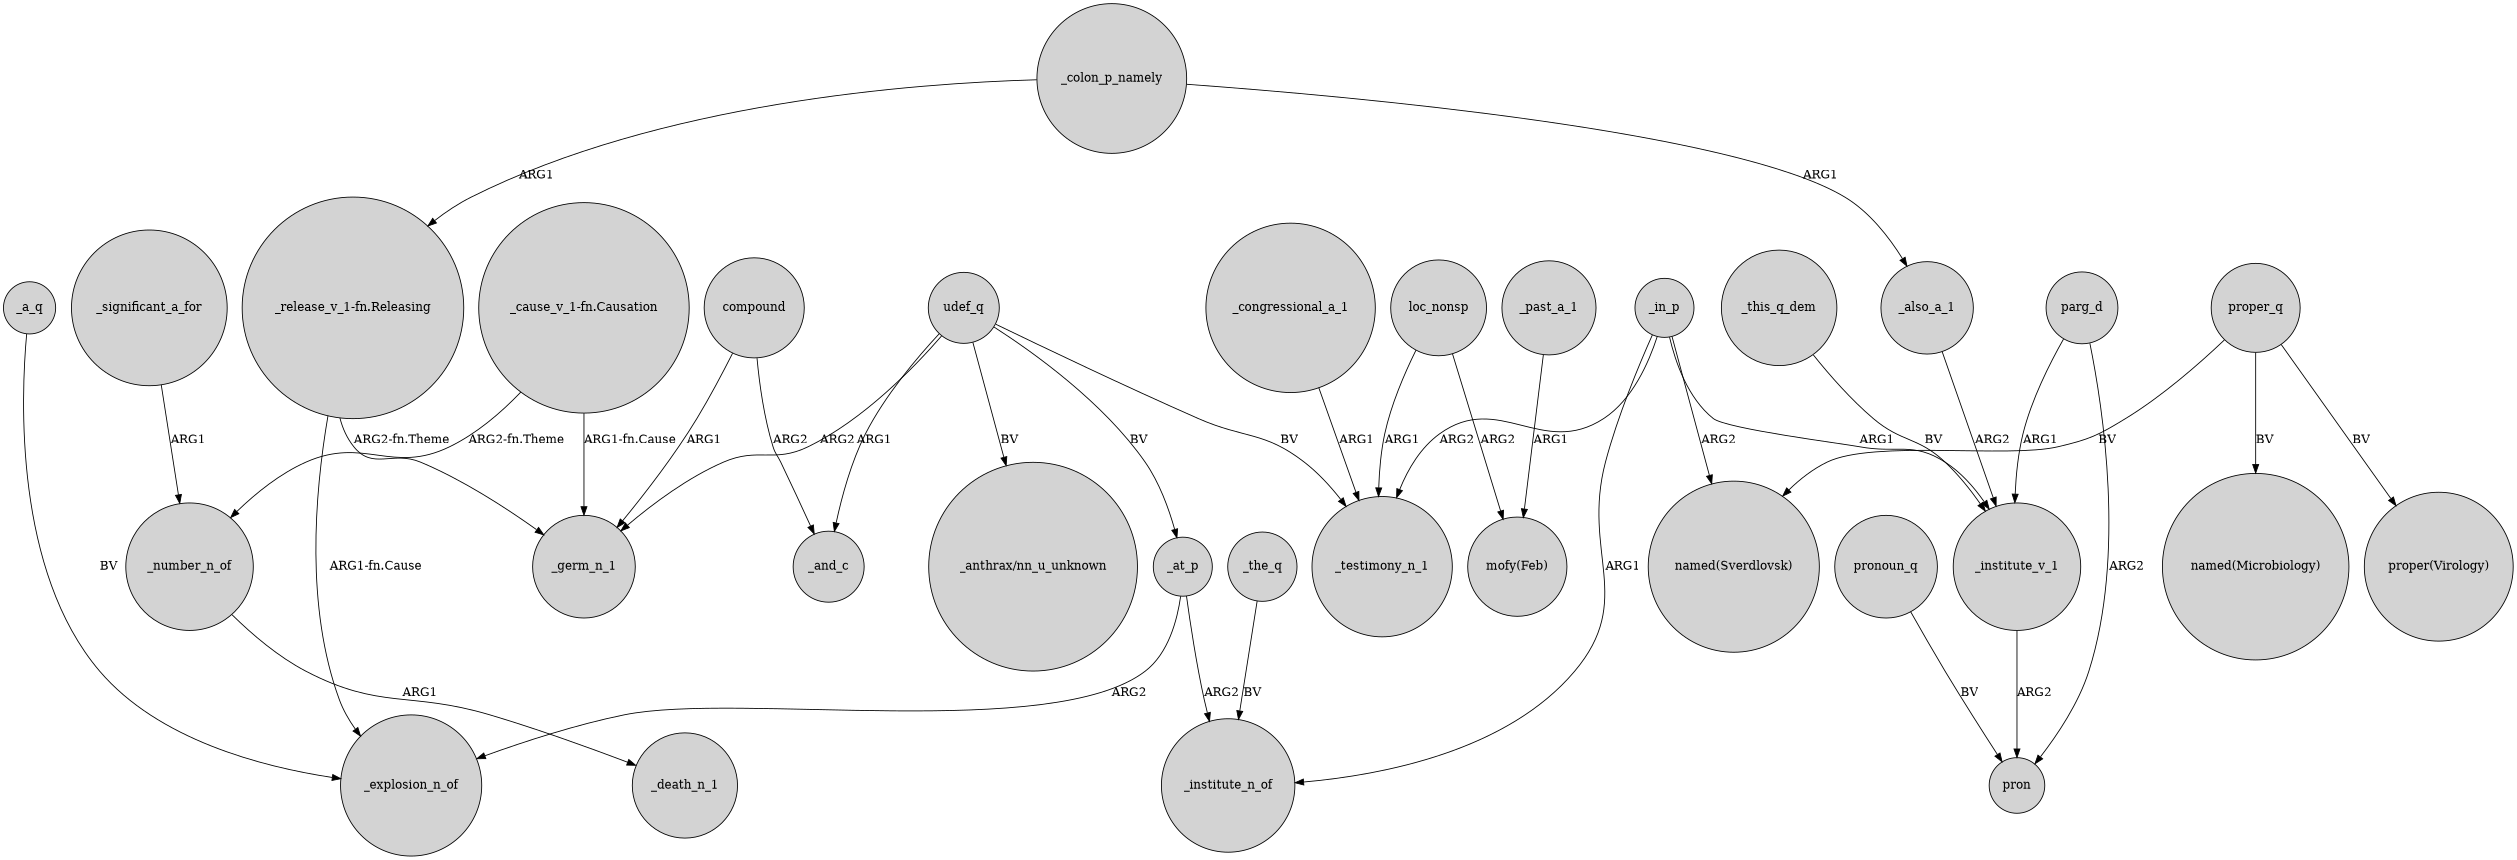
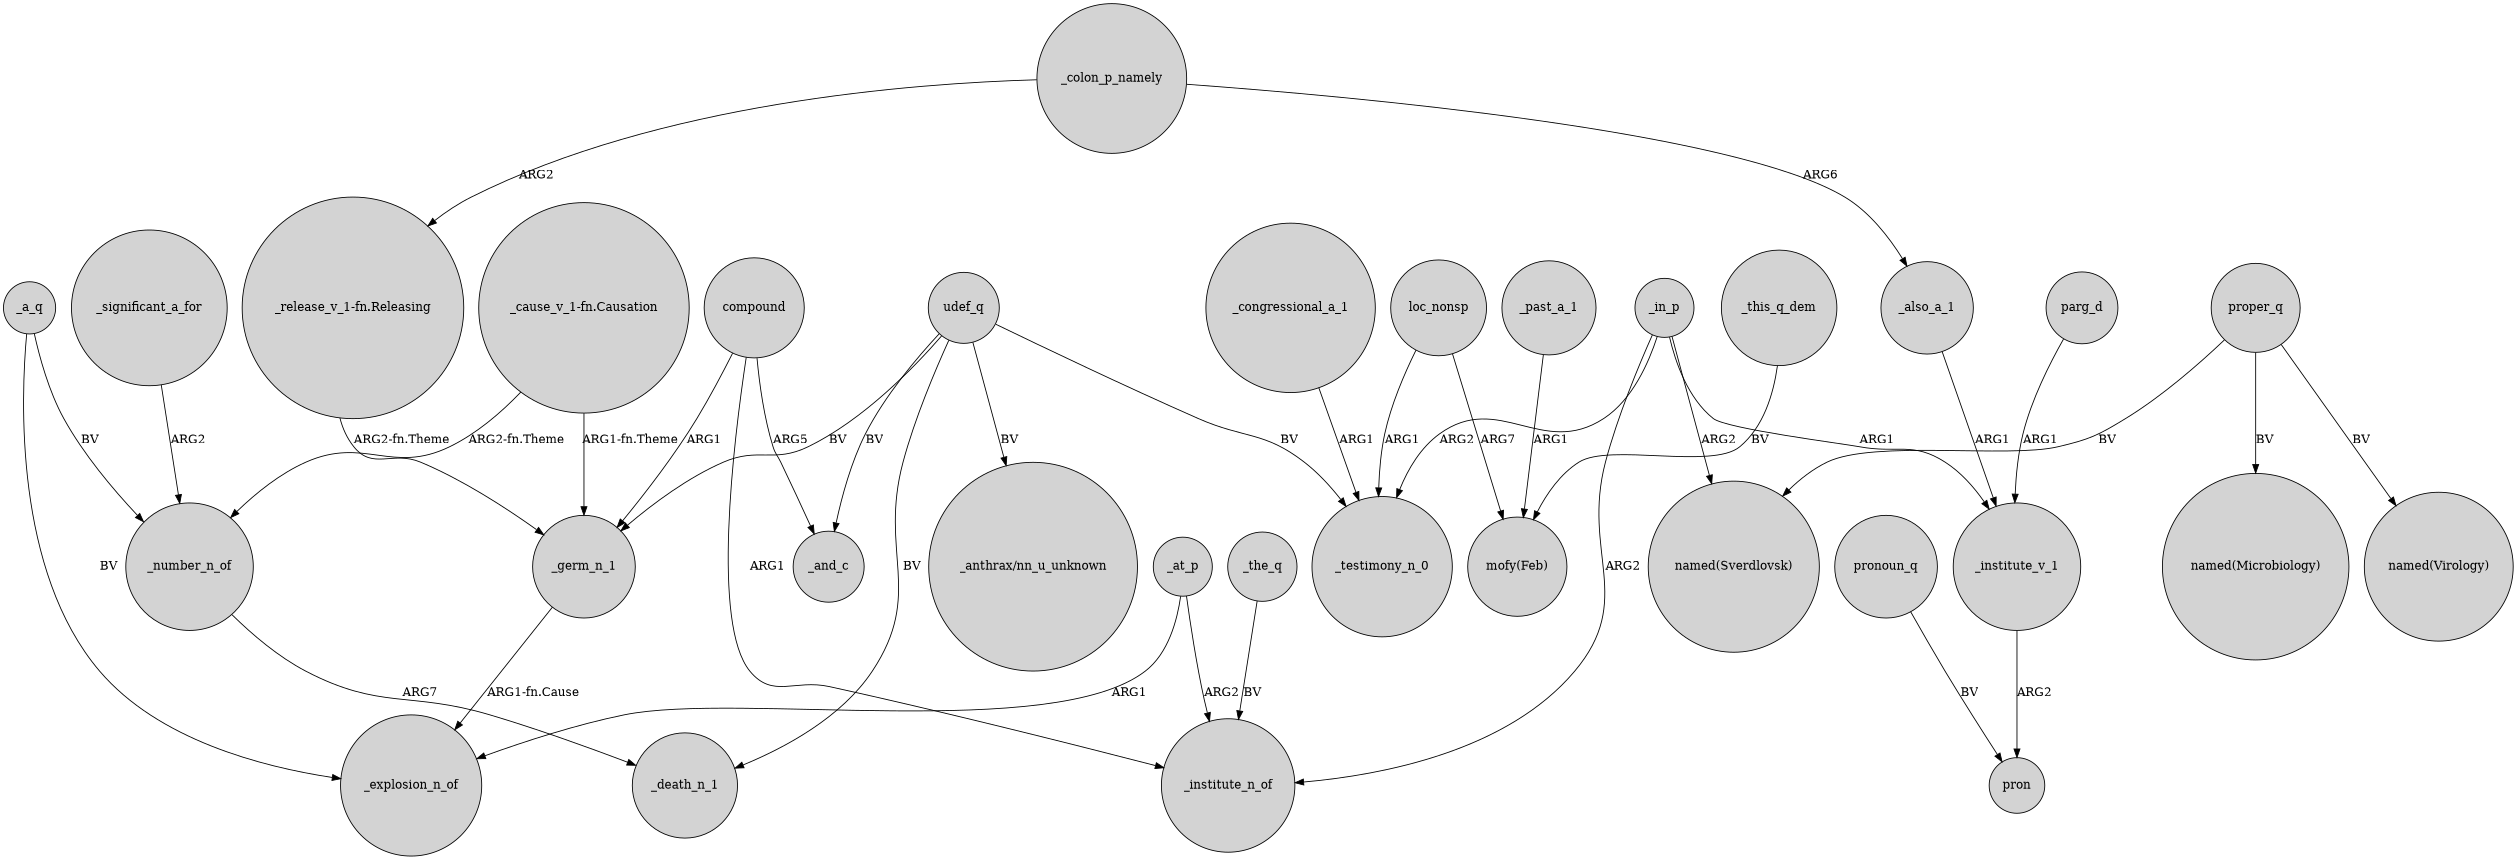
  digraph {
    node [shape=circle style=filled]
    "_release_v_1-fn.Releasing"
    _germ_n_1
    _explosion_n_of
    udef_q
-   _testimony_n_1
+   _testimony_n_1 [label=_testimony_n_0]
    _death_n_1
    "_anthrax/nn_u_unknown"
    _and_c
    _at_p
    _institute_n_of
    _the_q
    proper_q
-   "named(Virology)" [label="proper(Virology)"]
+   "named(Virology)"
    "named(Sverdlovsk)"
    "named(Microbiology)"
    _a_q
    _number_n_of
    n18 [label=_institute_v_1]
    parg_d
    pron
    _congressional_a_1
    _in_p
    "_cause_v_1-fn.Causation"
    compound
    _also_a_1
    pronoun_q
    loc_nonsp
    "mofy(Feb)"
    _this_q_dem
    _significant_a_for
    _colon_p_namely
    _past_a_1
    "_release_v_1-fn.Releasing" -> _germ_n_1 [label="ARG2-fn.Theme"]
-   "_release_v_1-fn.Releasing" -> _explosion_n_of [label="ARG1-fn.Cause"]
-   udef_q -> _germ_n_1 [label=ARG2]
+   _germ_n_1 -> _explosion_n_of [label="ARG1-fn.Cause"]
+   udef_q -> _germ_n_1 [label=BV]
    udef_q -> _testimony_n_1 [label=BV]
-   udef_q -> _at_p [label=BV]
+   udef_q -> _death_n_1 [label=BV]
    udef_q -> "_anthrax/nn_u_unknown" [label=BV]
-   udef_q -> _and_c [label=ARG1]
-   _at_p -> _explosion_n_of [label=ARG2]
+   udef_q -> _and_c [label=BV]
+   _at_p -> _explosion_n_of [label=ARG1]
    _at_p -> _institute_n_of [label=ARG2]
    _the_q -> _institute_n_of [label=BV]
    proper_q -> "named(Virology)" [label=BV]
    proper_q -> "named(Sverdlovsk)" [label=BV]
    proper_q -> "named(Microbiology)" [label=BV]
    _a_q -> _explosion_n_of [label=BV]
-   _number_n_of -> _death_n_1 [label=ARG1]
+   _a_q -> _number_n_of [label=BV]
+   _number_n_of -> _death_n_1 [label=ARG7]
    n18 -> pron [label=ARG2]
    parg_d -> n18 [label=ARG1]
-   parg_d -> pron [label=ARG2]
    _congressional_a_1 -> _testimony_n_1 [label=ARG1]
    _in_p -> _testimony_n_1 [label=ARG2]
-   _in_p -> _institute_n_of [label=ARG1]
+   _in_p -> _institute_n_of [label=ARG2]
    _in_p -> "named(Sverdlovsk)" [label=ARG2]
    _in_p -> n18 [label=ARG1]
-   "_cause_v_1-fn.Causation" -> _germ_n_1 [label="ARG1-fn.Cause"]
+   "_cause_v_1-fn.Causation" -> _germ_n_1 [label="ARG1-fn.Theme"]
    "_cause_v_1-fn.Causation" -> _number_n_of [label="ARG2-fn.Theme"]
    compound -> _germ_n_1 [label=ARG1]
-   compound -> _and_c [label=ARG2]
-   _also_a_1 -> n18 [label=ARG2]
+   compound -> _and_c [label=ARG5]
+   compound -> _institute_n_of [label=ARG1]
+   _also_a_1 -> n18 [label=ARG1]
    pronoun_q -> pron [label=BV]
    loc_nonsp -> _testimony_n_1 [label=ARG1]
-   loc_nonsp -> "mofy(Feb)" [label=ARG2]
-   _this_q_dem -> n18 [label=BV]
-   _significant_a_for -> _number_n_of [label=ARG1]
-   _colon_p_namely -> "_release_v_1-fn.Releasing" [label=ARG1]
-   _colon_p_namely -> _also_a_1 [label=ARG1]
+   loc_nonsp -> "mofy(Feb)" [label=ARG7]
+   _this_q_dem -> "mofy(Feb)" [label=BV]
+   _significant_a_for -> _number_n_of [label=ARG2]
+   _colon_p_namely -> "_release_v_1-fn.Releasing" [label=ARG2]
+   _colon_p_namely -> _also_a_1 [label=ARG6]
    _past_a_1 -> "mofy(Feb)" [label=ARG1]
  }
